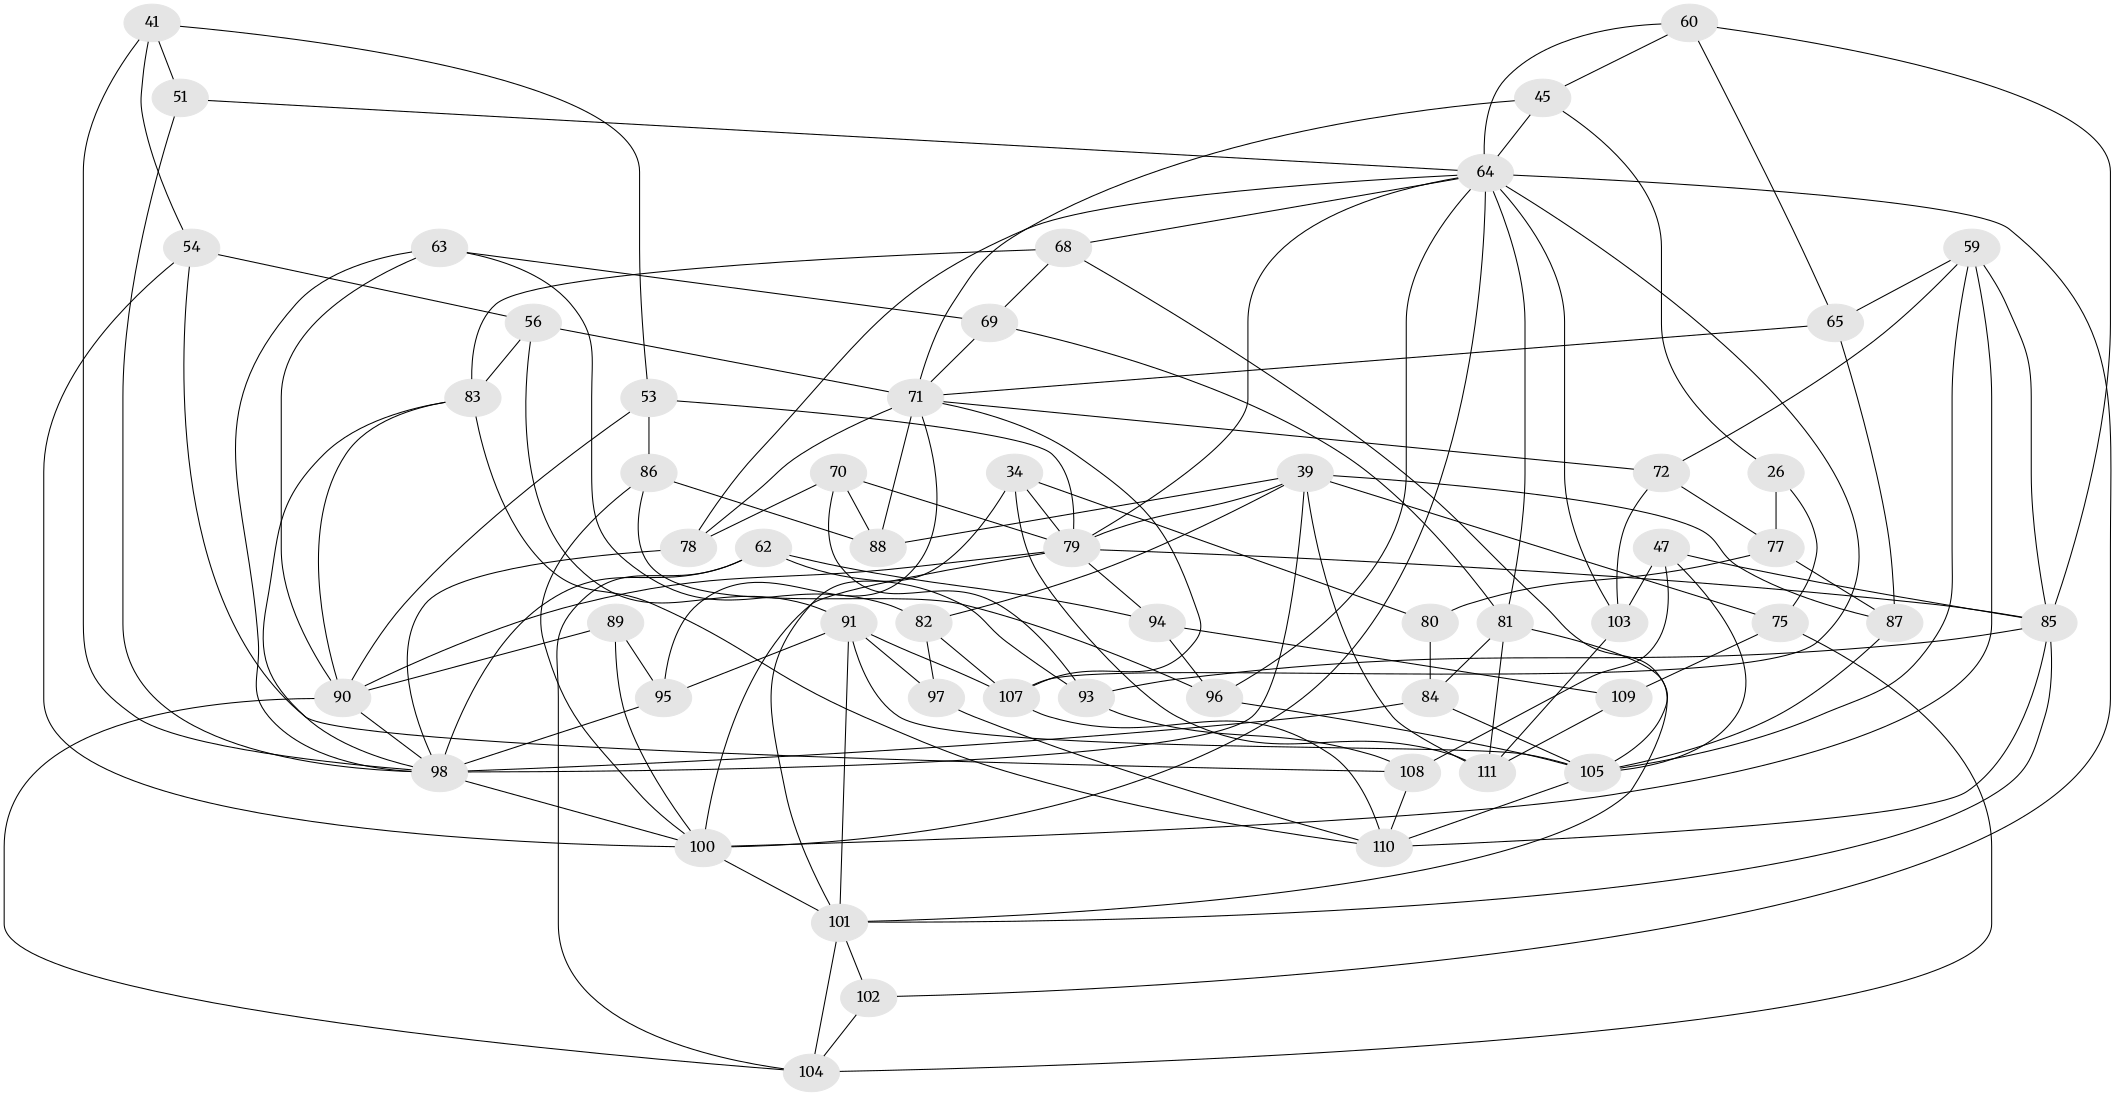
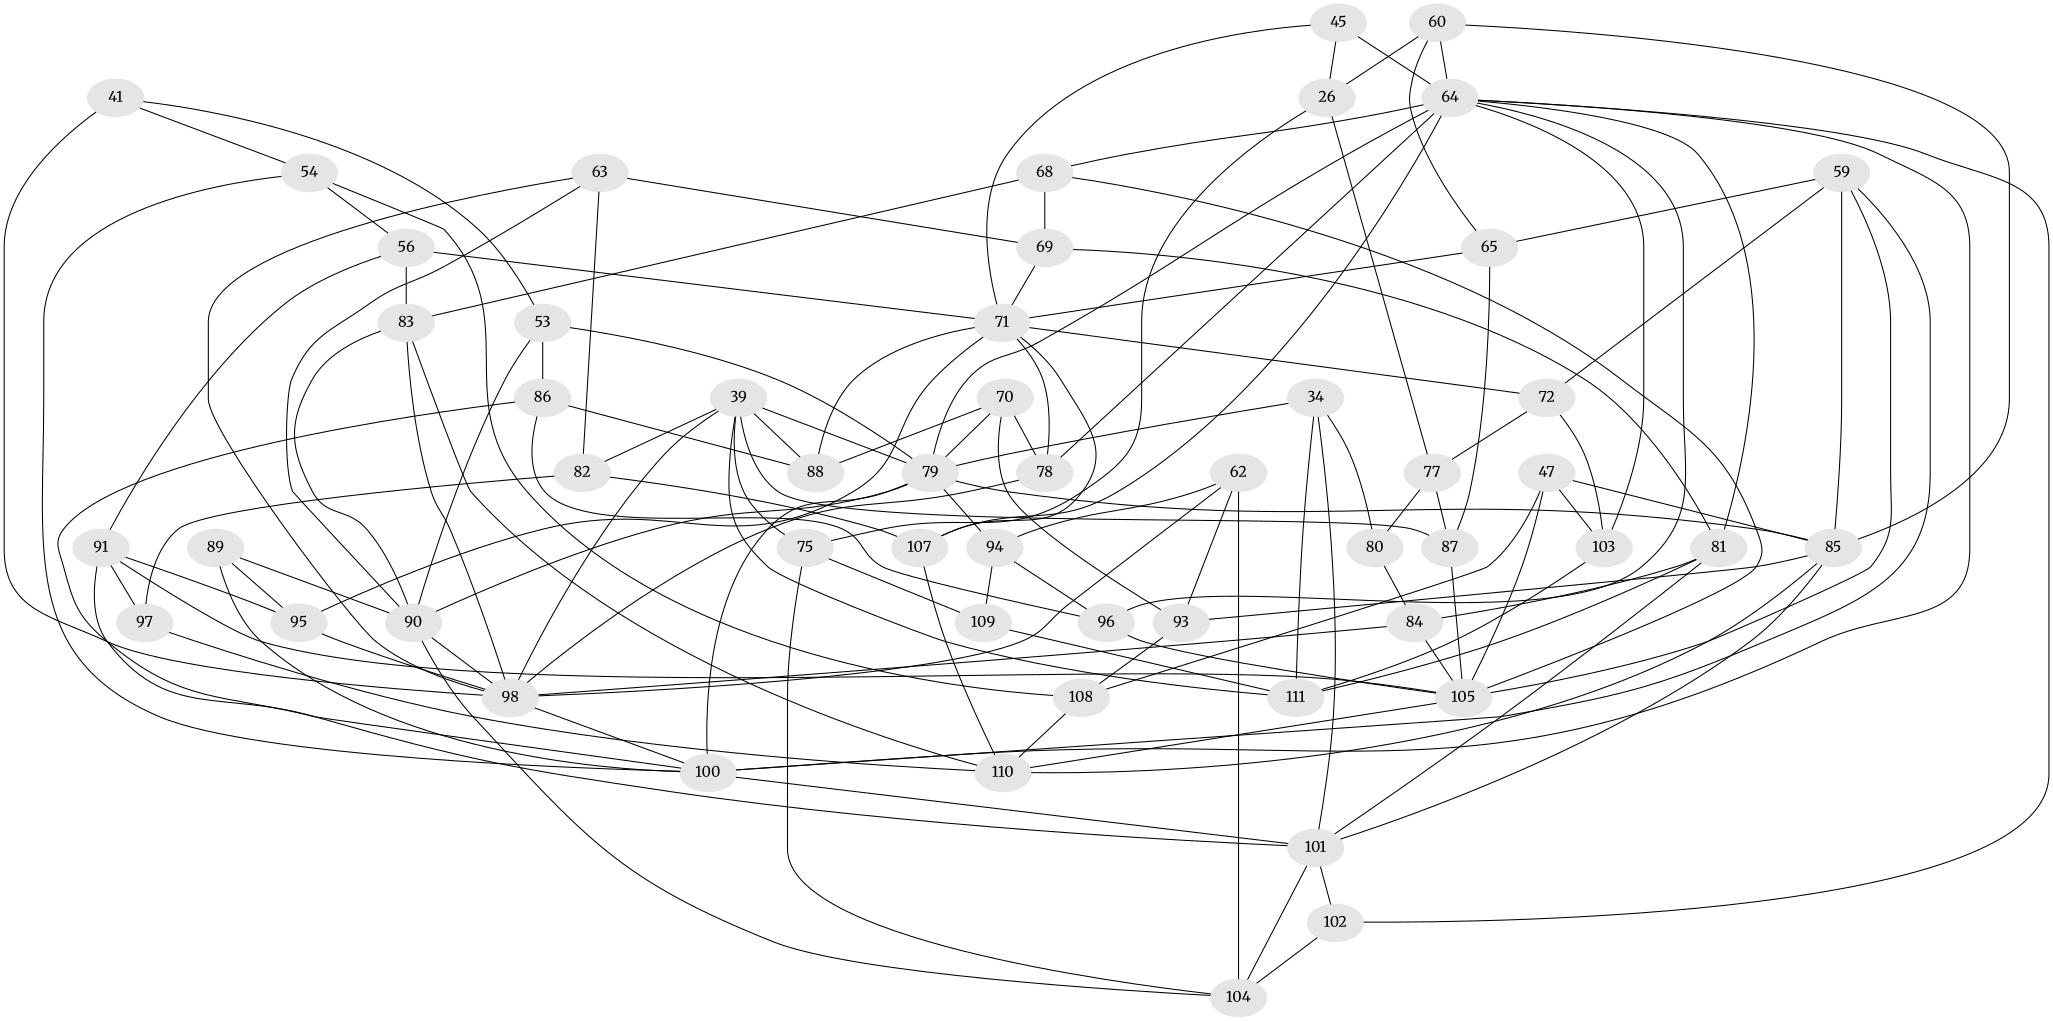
  graph {
    fontname=Merriweather
    node [color=gray90 fontname=Merriweather style=filled]
    edge [fontname=Merriweather]
    79 [super="+73"]
    85 [super="+16+76"]
    90 [super="+46+55"]
    100 [super="+19+43"]
    94
    34
    80 [super="+29"]
    101 [super="+92+61+32"]
    111 [super="+74"]
    84 [super="+44"]
    104 [super="+4+48"]
    102
    39 [super="+17"]
    75 [super="+49"]
    82 [super="+50"]
    87
    88
    98 [super="+57+35"]
    109
    107 [super="+24"]
    97
    105 [super="+26+67"]
    41 [super="+3"]
-   51
    53
    54
    64 [super="+37+40"]
    86
    108
    56 [super="+52"]
    103
    68
    78
    81 [super="+18"]
    96
    45
    n37 [label=26]
    71 [super="+58"]
    77
    72
    95 [super="+28"]
    93
    110 [super="+99"]
    47
    83 [super="+8"]
    91 [super="+38"]
    59 [super="+25"]
    65
    60
    62 [super="+23"]
    63
    69
    70
    89 [super="+27"]
    79 -- 85
    79 -- 90
    79 -- 100 [weight=2]
    79 -- 94
    85 -- 101 [weight=2]
    85 -- 93
    85 -- 110 [weight=2]
    90 -- 104
    90 -- 98
    100 -- 101 [weight=2]
    94 -- 109
    94 -- 96
    34 -- 79
    34 -- 80
    34 -- 101
    34 -- 111
    80 -- 84 [weight=2]
    101 -- 104 [weight=2]
    101 -- 102 [weight=2]
    84 -- 98 [weight=2]
    84 -- 105
    102 -- 104
    39 -- 79 [weight=2]
    39 -- 111
    39 -- 75
    39 -- 82
    39 -- 87
    39 -- 88
    39 -- 98
    75 -- 104 [weight=2]
    75 -- 109 [weight=2]
    82 -- 107 [weight=2]
    82 -- 97 [weight=2]
    87 -- 105
    98 -- 100
    109 -- 111
    107 -- 110 [weight=2]
    97 -- 110
    105 -- 110
    41 -- 98 [weight=2]
-   41 -- 51 [weight=2]
    41 -- 53
    41 -- 54
-   51 -- 98
-   51 -- 64
    53 -- 79
    53 -- 90
    53 -- 86
    54 -- 100
    54 -- 108
    54 -- 56
    64 -- 79 [weight=2]
    64 -- 100
    64 -- 102
    64 -- 107
    64 -- 103
    64 -- 68
    64 -- 78
    64 -- 81
    64 -- 96
    86 -- 100
    86 -- 88
    86 -- 96
    108 -- 110
    56 -- 71 [weight=2]
    56 -- 83 [weight=2]
    56 -- 91
    103 -- 111
    68 -- 105
    68 -- 83
    68 -- 69
    78 -- 98
    81 -- 101
    81 -- 111 [weight=2]
    81 -- 84
    96 -- 105
    45 -- 64 [weight=2]
    45 -- n37
    45 -- 71
    n37 -- 75
    n37 -- 77
    71 -- 88
    71 -- 107
    71 -- 78
    71 -- 72
    71 -- 95
    77 -- 80
    77 -- 87
    72 -- 103
    72 -- 77
    95 -- 98 [weight=2]
    93 -- 108
    47 -- 85
    47 -- 105
    47 -- 108
    47 -- 103
    83 -- 90
    83 -- 98
    83 -- 110
    91 -- 101 [weight=2]
-   91 -- 107 [weight=2]
    91 -- 97
    91 -- 105
    91 -- 95
    59 -- 85 [weight=2]
    59 -- 100
    59 -- 105
    59 -- 72
    59 -- 65
    65 -- 87
    65 -- 71
    60 -- 85
    60 -- 64
-   60 -- 45
+   60 -- n37
    60 -- 65
    62 -- 94
    62 -- 104 [weight=2]
    62 -- 98 [weight=2]
    62 -- 93
    63 -- 90
    63 -- 82
    63 -- 98
    63 -- 69
    69 -- 81
    69 -- 71
    70 -- 79
    70 -- 88
    70 -- 78
    70 -- 93
    89 -- 90 [weight=2]
    89 -- 100 [weight=2]
    89 -- 95 [weight=2]
  }
